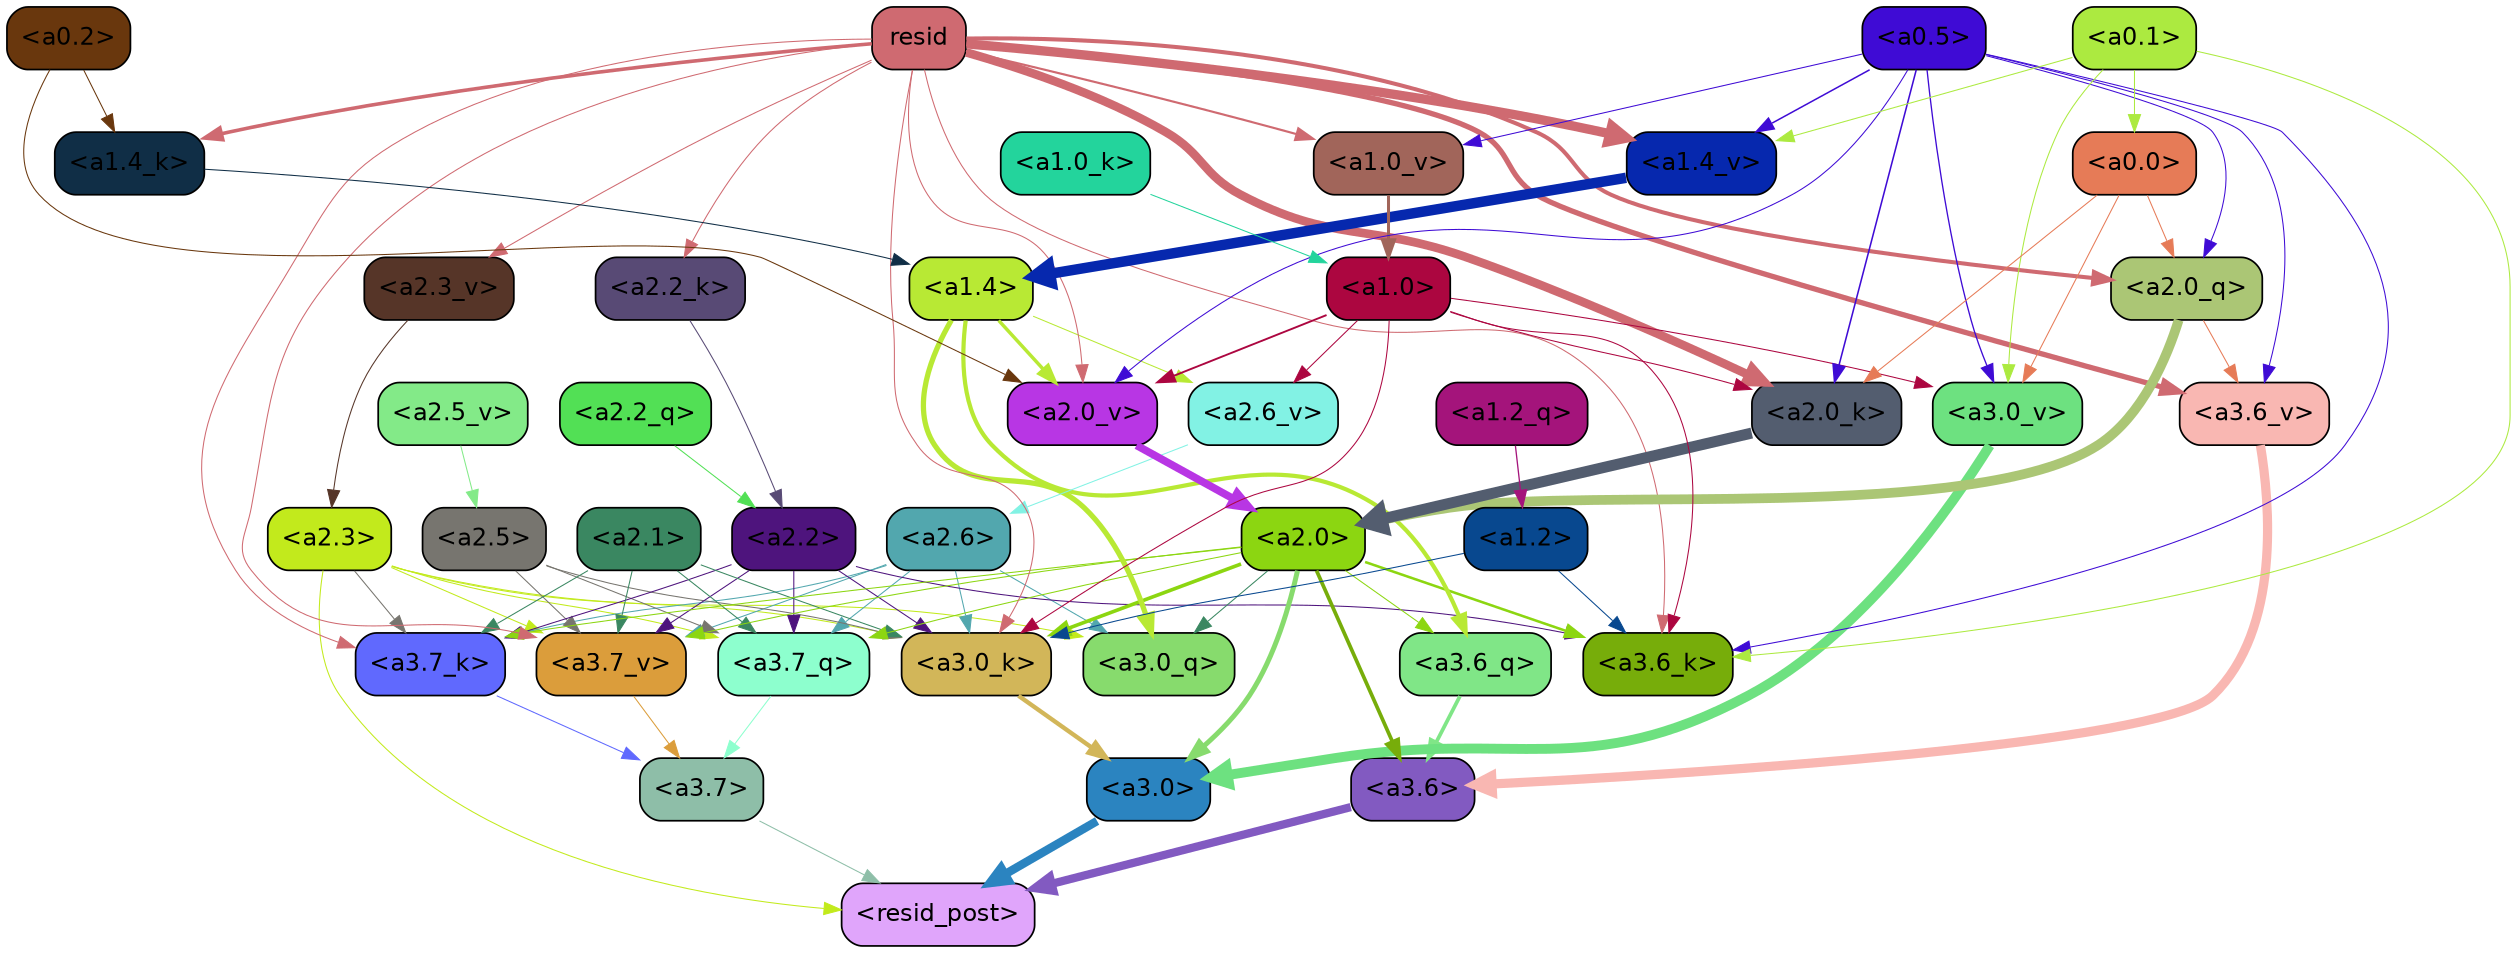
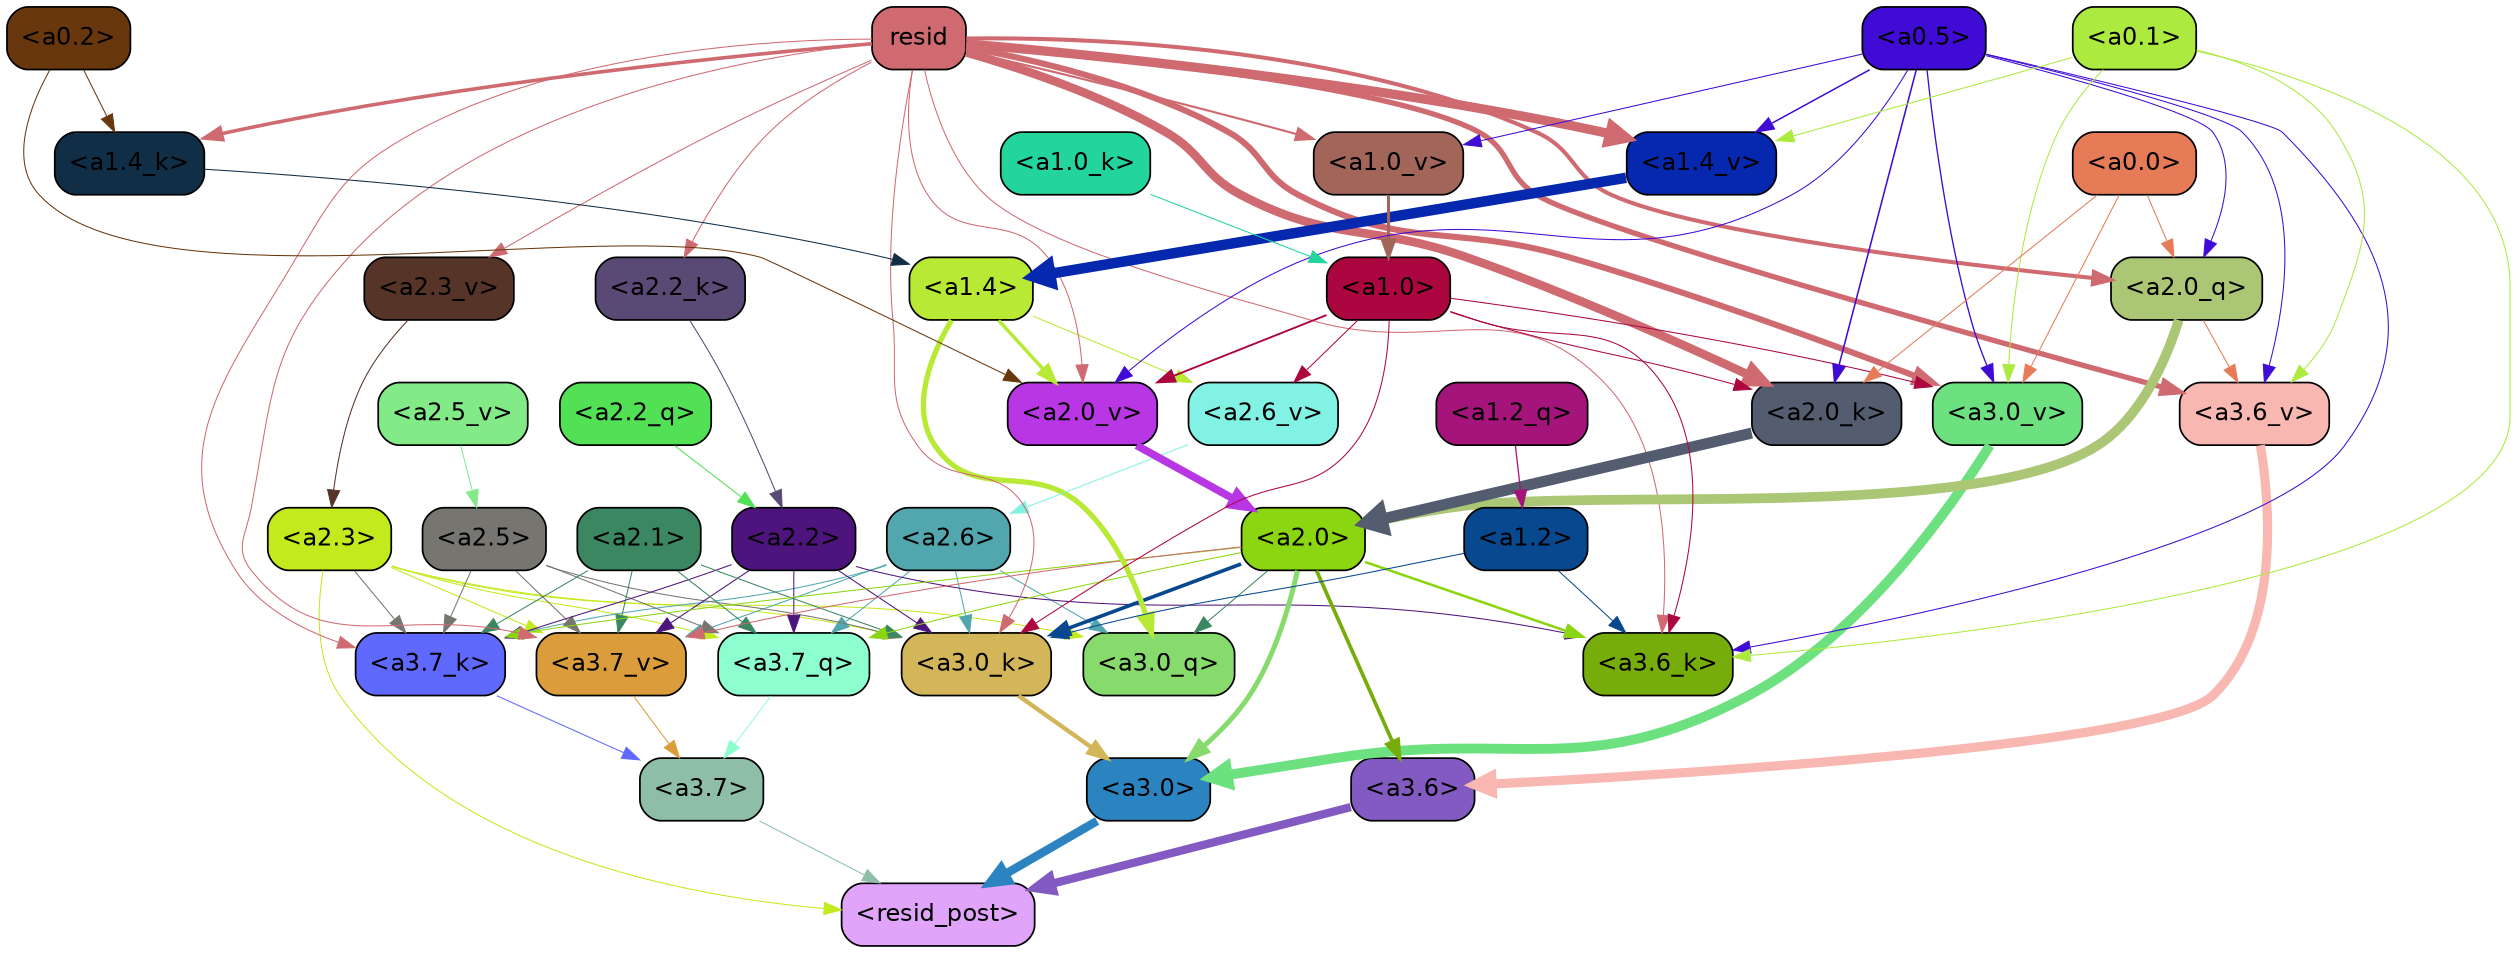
  strict digraph {
    splines=true
    node [color=black fontname=Helvetica shape=box style="filled, rounded"]
    edge [color="#cf6a71" penwidth=0.6]
    "<a3.7>" [fillcolor="#8ebea8"]
    "<resid_post>" [fillcolor="#e0a5fb"]
    "<a3.6>" [fillcolor="#825ac1"]
    "<a3.0>" [fillcolor="#2b84c0"]
    "<a2.3>" [fillcolor="#c2ea1c"]
    "<a3.7_q>" [fillcolor="#8dffce"]
    "<a3.0_q>" [fillcolor="#87db6d"]
    "<a3.7_k>" [fillcolor="#6069fe"]
    "<a3.0_k>" [fillcolor="#d2b659"]
    "<a3.7_v>" [fillcolor="#db9d3b"]
-   "<a3.6_q>" [fillcolor="#80e687"]
    "<a3.6_k>" [fillcolor="#77ad0a"]
    "<a3.6_v>" [fillcolor="#f9b7b2"]
    "<a3.0_v>" [fillcolor="#6de180"]
    "<a2.6>" [fillcolor="#52a7ae"]
    "<a2.5>" [fillcolor="#77756f"]
    "<a2.2>" [fillcolor="#4e147d"]
    "<a2.1>" [fillcolor="#3a8761"]
    "<a2.0>" [fillcolor="#8cd611"]
    "<a1.4>" [fillcolor="#b8e934"]
    "<a2.6_v>" [fillcolor="#82f2e4"]
    "<a2.0_v>" [fillcolor="#b836e4"]
    n23 [fillcolor="#cf6a71" label=resid]
    "<a2.0_q>" [fillcolor="#abc675"]
    "<a2.2_k>" [fillcolor="#584a75"]
    "<a2.0_k>" [fillcolor="#535d6f"]
    "<a2.3_v>" [fillcolor="#563528"]
    "<a1.4_k>" [fillcolor="#102e46"]
    "<a1.4_v>" [fillcolor="#0628ae"]
    "<a1.0_v>" [fillcolor="#a1655a"]
    "<a1.0>" [fillcolor="#ac0640"]
    "<a1.2>" [fillcolor="#08488f"]
    "<a0.5>" [fillcolor="#3f0bd5"]
    "<a0.1>" [fillcolor="#acea40"]
    "<a0.0>" [fillcolor="#e67b57"]
    "<a2.2_q>" [fillcolor="#52e055"]
    "<a2.5_v>" [fillcolor="#83ea88"]
    "<a0.2>" [fillcolor="#69370d"]
    "<a1.2_q>" [fillcolor="#a4147b"]
    "<a1.0_k>" [fillcolor="#23d49c"]
    "<a3.7>" -> "<resid_post>" [color="#8ebea8"]
    "<a3.6>" -> "<resid_post>" [color="#825ac1" penwidth=4.7534414529800415]
    "<a3.0>" -> "<resid_post>" [color="#2b84c0" penwidth=4.898576855659485]
    "<a2.3>" -> "<resid_post>" [color="#c2ea1c"]
    "<a2.3>" -> "<a3.7_q>" [color="#c2ea1c"]
    "<a2.3>" -> "<a3.0_q>" [color="#c2ea1c"]
    "<a2.3>" -> "<a3.7_k>" [color="#77756f"]
    "<a2.3>" -> "<a3.0_k>" [color="#c2ea1c"]
    "<a2.3>" -> "<a3.7_v>" [color="#c2ea1c"]
    "<a3.7_q>" -> "<a3.7>" [color="#8dffce"]
    "<a3.7_k>" -> "<a3.7>" [color="#6069fe"]
    "<a3.0_k>" -> "<a3.0>" [color="#d2b659" penwidth=2.520303964614868]
    "<a3.7_v>" -> "<a3.7>" [color="#db9d3b"]
-   "<a3.6_q>" -> "<a3.6>" [color="#80e687" penwidth=2.160832464694977]
    "<a3.6_v>" -> "<a3.6>" [color="#f9b7b2" penwidth=5.297133803367615]
    "<a3.0_v>" -> "<a3.0>" [color="#6de180" penwidth=5.680712580680847]
    "<a2.6>" -> "<a3.7_q>" [color="#52a7ae"]
    "<a2.6>" -> "<a3.0_q>" [color="#52a7ae"]
    "<a2.6>" -> "<a3.7_k>" [color="#52a7ae"]
    "<a2.6>" -> "<a3.0_k>" [color="#52a7ae"]
    "<a2.6>" -> "<a3.7_v>" [color="#52a7ae"]
    "<a2.5>" -> "<a3.7_q>" [color="#77756f"]
+   "<a2.5>" -> "<a3.7_k>" [color="#77756f"]
    "<a2.5>" -> "<a3.0_k>" [color="#77756f"]
    "<a2.5>" -> "<a3.7_v>" [color="#77756f"]
    "<a2.2>" -> "<a3.7_q>" [color="#4e147d"]
    "<a2.2>" -> "<a3.7_k>" [color="#4e147d"]
    "<a2.2>" -> "<a3.0_k>" [color="#4e147d"]
    "<a2.2>" -> "<a3.7_v>" [color="#4e147d"]
    "<a2.2>" -> "<a3.6_k>" [color="#4e147d"]
    "<a2.1>" -> "<a3.7_q>" [color="#3a8761"]
    "<a2.1>" -> "<a3.7_k>" [color="#3a8761"]
    "<a2.1>" -> "<a3.0_k>" [color="#3a8761"]
    "<a2.1>" -> "<a3.7_v>" [color="#3a8761"]
    "<a2.0>" -> "<a3.6>" [color="#77ad0a" penwidth=2.13908451795578]
    "<a2.0>" -> "<a3.0>" [color="#87db6d" penwidth=2.870753765106201]
    "<a2.0>" -> "<a3.7_q>" [color="#8cd611"]
    "<a2.0>" -> "<a3.0_q>" [color="#3a8761"]
    "<a2.0>" -> "<a3.7_k>" [color="#8cd611"]
-   "<a2.0>" -> "<a3.0_k>" [color="#8cd611" penwidth=2.095262974500656]
-   "<a2.0>" -> "<a3.7_v>" [color="#8cd611"]
-   "<a2.0>" -> "<a3.6_q>" [color="#8cd611"]
+   "<a2.0>" -> "<a3.0_k>" [color="#08488f" penwidth=2.095262974500656]
+   "<a2.0>" -> "<a3.7_v>"
    "<a2.0>" -> "<a3.6_k>" [color="#8cd611" penwidth=1.4807794839143753]
    "<a1.4>" -> "<a3.0_q>" [color="#b8e934" penwidth=3.0341034531593323]
-   "<a1.4>" -> "<a3.6_q>" [color="#b8e934" penwidth=2.425799250602722]
    "<a1.4>" -> "<a2.6_v>" [color="#b8e934"]
    "<a1.4>" -> "<a2.0_v>" [color="#b8e934" penwidth=2.007302835583687]
    "<a2.6_v>" -> "<a2.6>" [color="#82f2e4"]
    "<a2.0_v>" -> "<a2.0>" [color="#b836e4" penwidth=4.422677040100098]
    n23 -> "<a3.7_k>"
    n23 -> "<a3.0_k>"
    n23 -> "<a3.7_v>"
    n23 -> "<a3.6_k>"
    n23 -> "<a3.6_v>" [penwidth=3.067279100418091]
+   n23 -> "<a3.0_v>" [penwidth=3.5202720761299133]
    n23 -> "<a2.0_v>"
    n23 -> "<a2.0_q>" [penwidth=2.339468687772751]
    n23 -> "<a2.2_k>"
    n23 -> "<a2.0_k>" [penwidth=4.9759310483932495]
    n23 -> "<a2.3_v>"
    n23 -> "<a1.4_k>" [penwidth=2.0715588331222534]
    n23 -> "<a1.4_v>" [penwidth=5.3763720989227295]
    n23 -> "<a1.0_v>" [penwidth=1.232791244983673]
    "<a2.0_q>" -> "<a3.6_v>" [color="#e67b57"]
    "<a2.0_q>" -> "<a2.0>" [color="#abc675" penwidth=5.606565475463867]
    "<a2.2_k>" -> "<a2.2>" [color="#584a75"]
    "<a2.0_k>" -> "<a2.0>" [color="#535d6f" penwidth=6.344284534454346]
    "<a2.3_v>" -> "<a2.3>" [color="#563528"]
    "<a1.4_k>" -> "<a1.4>" [color="#102e46"]
    "<a1.4_v>" -> "<a1.4>" [color="#0628ae" penwidth=6.0194467306137085]
    "<a1.0_v>" -> "<a1.0>" [color="#a1655a" penwidth=1.738280937075615]
    "<a1.0>" -> "<a3.0_k>" [color="#ac0640"]
    "<a1.0>" -> "<a3.6_k>" [color="#ac0640"]
    "<a1.0>" -> "<a3.0_v>" [color="#ac0640"]
    "<a1.0>" -> "<a2.6_v>" [color="#ac0640"]
    "<a1.0>" -> "<a2.0_v>" [color="#ac0640" penwidth=1.0943371653556824]
    "<a1.0>" -> "<a2.0_k>" [color="#ac0640"]
    "<a1.2>" -> "<a3.0_k>" [color="#08488f"]
    "<a1.2>" -> "<a3.6_k>" [color="#08488f"]
    "<a0.5>" -> "<a3.6_k>" [color="#3f0bd5"]
    "<a0.5>" -> "<a3.6_v>" [color="#3f0bd5"]
    "<a0.5>" -> "<a3.0_v>" [color="#3f0bd5" penwidth=0.764040544629097]
    "<a0.5>" -> "<a2.0_v>" [color="#3f0bd5"]
    "<a0.5>" -> "<a2.0_q>" [color="#3f0bd5"]
    "<a0.5>" -> "<a2.0_k>" [color="#3f0bd5" penwidth=0.8956001400947571]
    "<a0.5>" -> "<a1.4_v>" [color="#3f0bd5" penwidth=0.8774083852767944]
    "<a0.5>" -> "<a1.0_v>" [color="#3f0bd5"]
    "<a0.1>" -> "<a3.6_k>" [color="#acea40"]
-   "<a0.1>" -> "<a0.0>" [color="#acea40"]
+   "<a0.1>" -> "<a3.6_v>" [color="#acea40"]
    "<a0.1>" -> "<a3.0_v>" [color="#acea40"]
    "<a0.1>" -> "<a1.4_v>" [color="#acea40"]
    "<a0.0>" -> "<a3.0_v>" [color="#e67b57"]
    "<a0.0>" -> "<a2.0_q>" [color="#e67b57"]
    "<a0.0>" -> "<a2.0_k>" [color="#e67b57"]
    "<a2.2_q>" -> "<a2.2>" [color="#52e055"]
    "<a2.5_v>" -> "<a2.5>" [color="#83ea88"]
    "<a0.2>" -> "<a2.0_v>" [color="#69370d"]
    "<a0.2>" -> "<a1.4_k>" [color="#69370d"]
    "<a1.2_q>" -> "<a1.2>" [color="#a4147b" penwidth=0.7570515871047974]
    "<a1.0_k>" -> "<a1.0>" [color="#23d49c"]
  }
